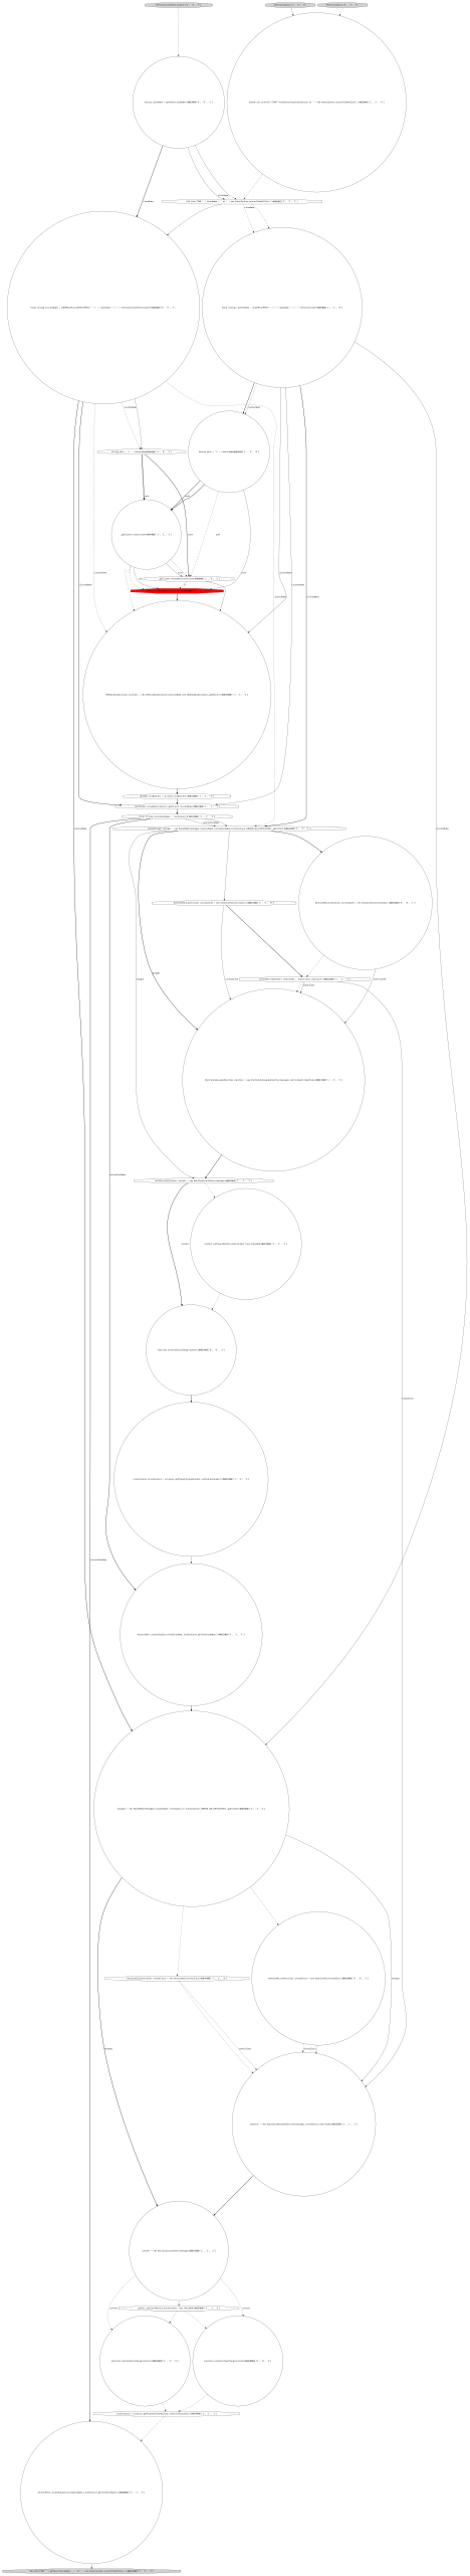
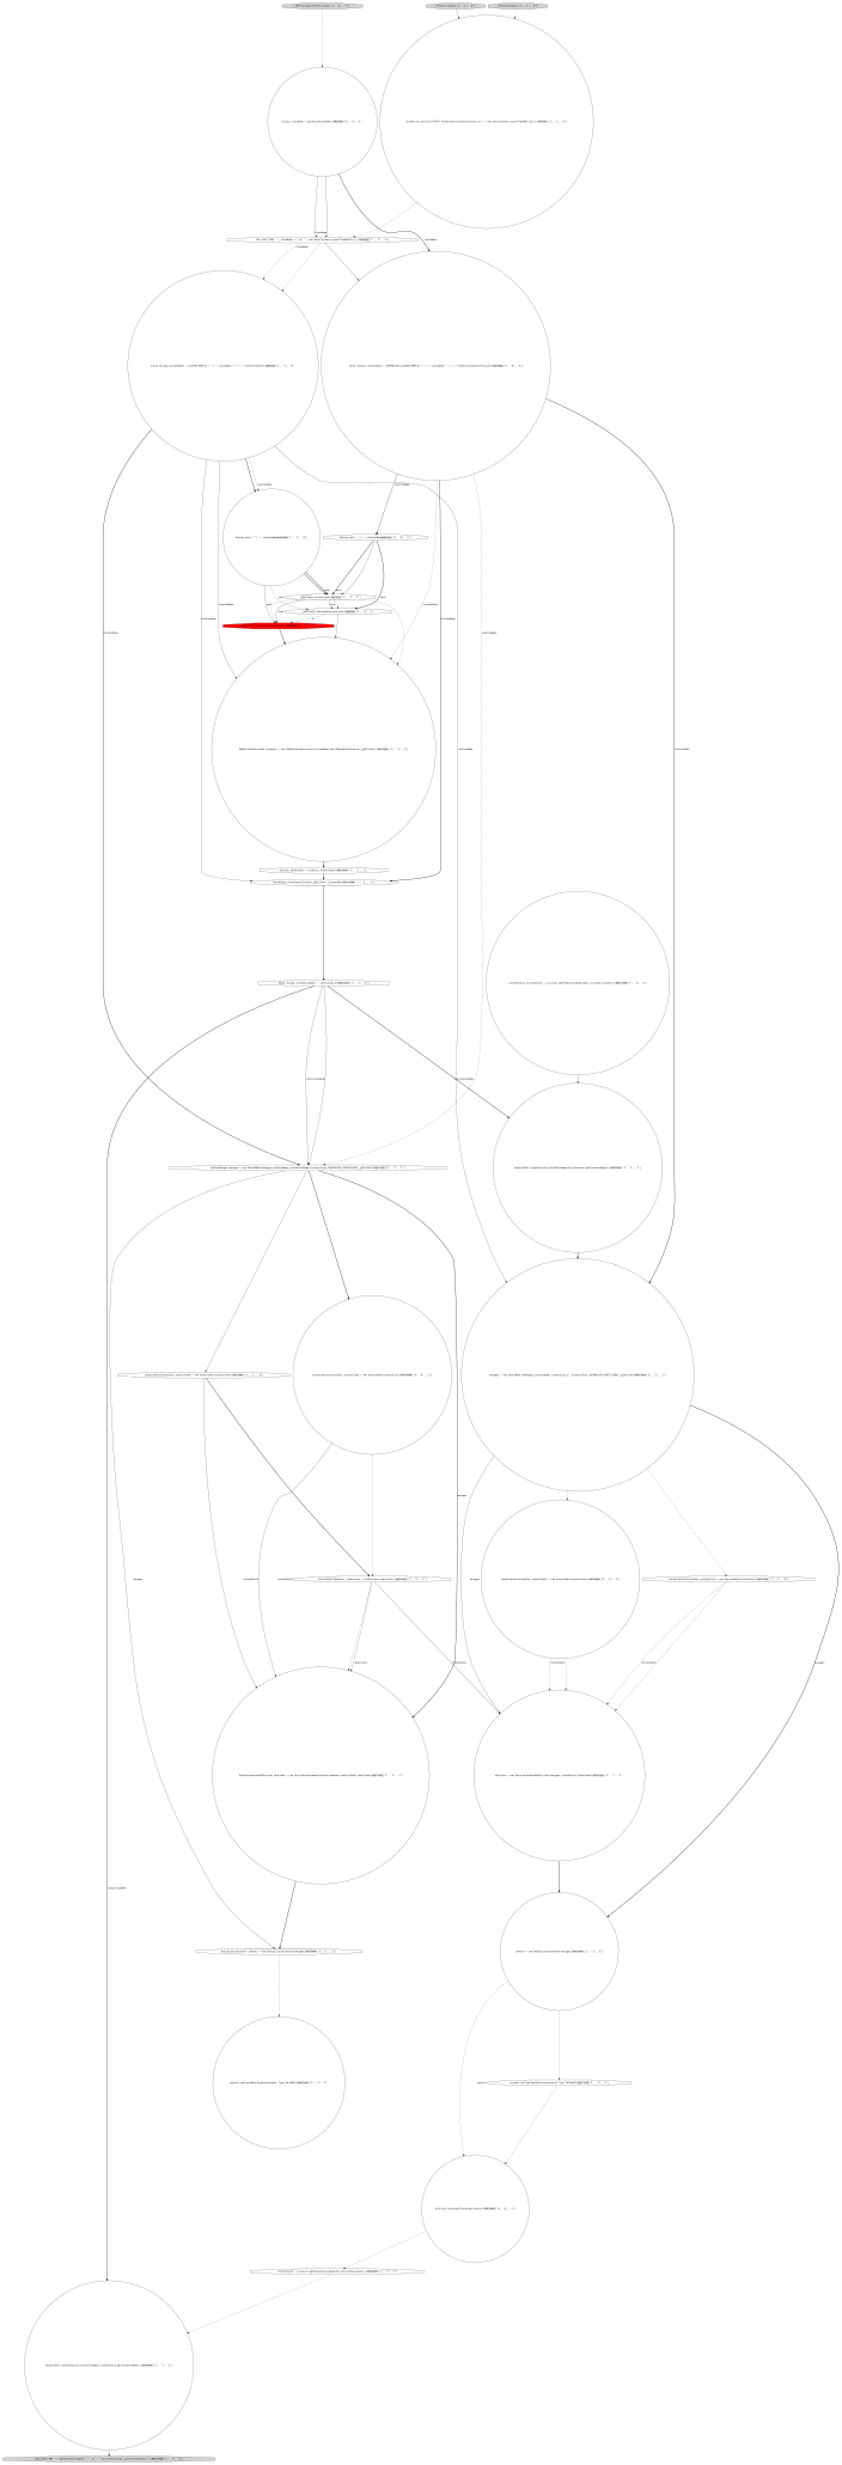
  digraph {
    fontname="IBM Plex Mono"
    node [fillcolor=white fontname="IBM Plex Mono" shape=octagon style=filled]
    edge [fontname="IBM Plex Mono" style=dashed]
    n1 [fillcolor=lightgray label="testController['0', '1', '0']"]
    n2 [label="System.out.println(\"START TestDistControllerElection at \" + new Date(System.currentTimeMillis()))@@@3@@@['1', '1', '0']" shape=circle]
    n3 [label="LOG.info(\"RUN \" + className + \" at \" + new Date(System.currentTimeMillis()))@@@4@@@['1', '1', '1']"]
    n4 [label="String path = \"/\" + clusterName@@@6@@@['1', '1', '0']" shape=circle]
-   n5 [label="_gZkClient.exists(path)@@@7@@@['1', '1', '1']" shape=circle]
+   n5 [label="_gZkClient.exists(path)@@@7@@@['1', '1', '1']"]
    n6 [fillcolor=red label="_gZkClient.deleteRecursively(path)@@@8@@@['0', '1', '0']"]
    n7 [label="_gZkClient.deleteRecursive(path)@@@8@@@['1', '0', '1']"]
    n8 [label="ZKHelixDataAccessor accessor = new ZKHelixDataAccessor(clusterName,new ZkBaseDataAccessor(_gZkClient))@@@10@@@['1', '1', '1']" shape=circle]
-   n9 [label="election.onControllerChange(context)@@@20@@@['0', '0', '1']" shape=circle]
    n10 [label="LiveInstance liveInstance = accessor.getProperty(keyBuilder.controllerLeader())@@@21@@@['1', '1', '1']" shape=circle]
    n11 [label="AssertJUnit.assertEquals(controllerName,liveInstance.getInstanceName())@@@22@@@['1', '1', '1']" shape=circle]
    n12 [label="election = new DistributedLeaderElection(manager,controller1,timerTasks)@@@25@@@['1', '1', '1']" shape=circle]
    n13 [label="context = new NotificationContext(manager)@@@26@@@['1', '1', '1']" shape=circle]
-   n14 [label="election.onControllerChange(context)@@@28@@@['1', '1', '0']" shape=circle]
    n15 [label="context.setType(NotificationContext.Type.CALLBACK)@@@27@@@['1', '1', '1']"]
    n16 [label="election.onControllerChange(context)@@@28@@@['0', '0', '1']" shape=circle]
    n17 [label="String className = getShortClassName()@@@3@@@['0', '0', '1']" shape=circle]
    n18 [label="final String clusterName = CONTROLLER_CLUSTER_PREFIX + \"_\" + className + \"_\" + \"testControllerParticipant\"@@@5@@@['0', '0', '1']" shape=circle]
    n19 [label="final String clusterName = CLUSTER_PREFIX + \"_\" + className + \"_\" + \"testController\"@@@5@@@['1', '1', '0']" shape=circle]
    n20 [label="TestHelper.setupEmptyCluster(_gZkClient,clusterName)@@@12@@@['1', '1', '1']"]
    n21 [label="String path = \"/\" + clusterName@@@6@@@['0', '0', '1']"]
    n22 [label="manager = new MockZKHelixManager(clusterName,\"controller_1\",InstanceType.CONTROLLER_PARTICIPANT,_gZkClient)@@@23@@@['1', '1', '1']" shape=circle]
    n23 [label="HelixManager manager = new MockZKHelixManager(clusterName,controllerName,InstanceType.CONTROLLER_PARTICIPANT,_gZkClient)@@@14@@@['1', '1', '1']"]
    n24 [label="List<HelixTimerTask> timerTasks = Collections.emptyList()@@@16@@@['1', '1', '1']"]
    n25 [label="DistributedLeaderElection election = new DistributedLeaderElection(manager,controller0,timerTasks)@@@17@@@['1', '1', '1']" shape=circle]
    n26 [label="NotificationContext context = new NotificationContext(manager)@@@18@@@['1', '1', '1']"]
    n27 [label="Builder keyBuilder = accessor.keyBuilder()@@@11@@@['1', '1', '1']"]
    n28 [label="final String controllerName = \"controller_0\"@@@13@@@['1', '1', '1']"]
    n29 [label="context.setType(NotificationContext.Type.CALLBACK)@@@19@@@['1', '1', '1']" shape=circle]
    n30 [label="AssertJUnit.assertEquals(controllerName,liveInstance.getInstanceName())@@@30@@@['1', '1', '1']" shape=circle]
    n31 [fillcolor=lightgray label="LOG.info(\"END \" + getShortClassName() + \" at \" + new Date(System.currentTimeMillis()))@@@31@@@['1', '1', '1']"]
    n32 [label="GenericHelixController controller0 = new GenericHelixController()@@@15@@@['1', '1', '0']"]
    n33 [label="GenericHelixController controller1 = new GenericHelixController()@@@24@@@['0', '0', '1']" shape=circle]
    n34 [label="GenericHelixController controller1 = new GenericHelixController()@@@24@@@['1', '1', '0']"]
    n35 [fillcolor=lightgray label="testController['1', '0', '0']"]
    n36 [label="GenericHelixController controller0 = new GenericHelixController()@@@15@@@['0', '0', '1']" shape=circle]
    n37 [fillcolor=lightgray label="testControllerParticipant['0', '0', '1']"]
    n38 [label="liveInstance = accessor.getProperty(keyBuilder.controllerLeader())@@@29@@@['1', '1', '1']"]
    n1 -> n2
    n2 -> n3
    n3 -> n18 [style=solid]
    n3 -> n19 [label=className]
    n3 -> n19
    n4 -> n5 [label=path style=bold]
    n4 -> n5 [style=bold]
    n4 -> n6 [label=path style=solid]
    n4 -> n7 [label=path]
    n5 -> n6
    n5 -> n6 [label=true style=solid]
    n5 -> n7
    n5 -> n7 [label=true style=solid]
    n5 -> n8
    n6 -> n8 [style=bold]
    n7 -> n6 [label=0]
    n7 -> n8 [style=solid]
    n8 -> n27 [style=bold]
-   n9 -> n10 [style=bold]
    n10 -> n11 [style=solid]
    n11 -> n22 [style=bold]
    n12 -> n13 [style=bold]
-   n13 -> n14 [label=context]
    n13 -> n15
    n13 -> n16 [label=context]
-   n14 -> n38
-   n15 -> n14
    n15 -> n16
    n16 -> n38
    n17 -> n3 [style=solid]
    n17 -> n3 [label=className style=solid]
    n17 -> n18 [label=className style=bold]
    n18 -> n8 [label=clusterName]
    n18 -> n20 [label=clusterName style=bold]
    n18 -> n21 [label=clusterName]
    n18 -> n21 [style=solid]
    n18 -> n22 [label=clusterName style=bold]
    n18 -> n23 [label=clusterName]
    n19 -> n4 [style=bold]
    n19 -> n4 [label=clusterName]
    n19 -> n8 [label=clusterName style=solid]
    n19 -> n20 [label=clusterName style=solid]
    n19 -> n22 [label=clusterName style=solid]
    n19 -> n23 [label=clusterName style=bold]
    n20 -> n28 [style=bold]
    n21 -> n5 [style=solid]
    n21 -> n5 [label=path style=bold]
    n21 -> n7 [label=path style=bold]
    n22 -> n12 [label=manager style=solid]
    n22 -> n13 [label=manager style=bold]
    n22 -> n33
    n22 -> n34
    n23 -> n25 [label=manager style=bold]
    n23 -> n26 [label=manager style=solid]
    n23 -> n32 [style=solid]
    n23 -> n36 [style=bold]
    n24 -> n12 [label=timerTasks style=solid]
    n24 -> n25
    n24 -> n25 [label=timerTasks style=solid]
    n25 -> n26 [style=bold]
-   n26 -> n9 [label=context style=bold]
    n26 -> n29
    n27 -> n20 [style=bold]
    n28 -> n11 [label=controllerName style=bold]
    n28 -> n23 [label=controllerName style=solid]
    n28 -> n23 [style=solid]
    n28 -> n30 [label=controllerName style=bold]
-   n29 -> n9
    n30 -> n31 [style=solid]
    n32 -> n24 [style=bold]
    n32 -> n25 [label=controller0 style=solid]
    n33 -> n12
    n33 -> n12 [label=controller1]
    n34 -> n12
    n34 -> n12 [label=controller1]
    n35 -> n2 [style=solid]
    n36 -> n24
    n36 -> n25 [label=controller0 style=solid]
    n37 -> n17
    n38 -> n30
  }
